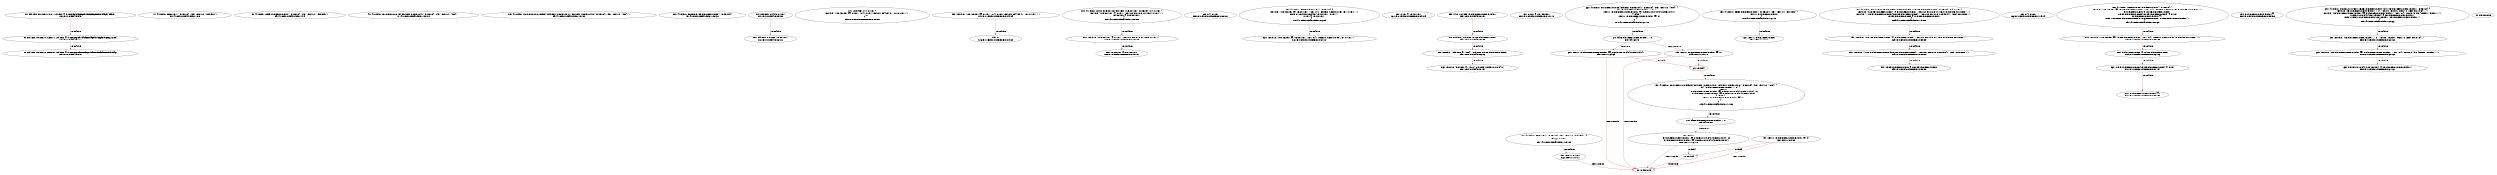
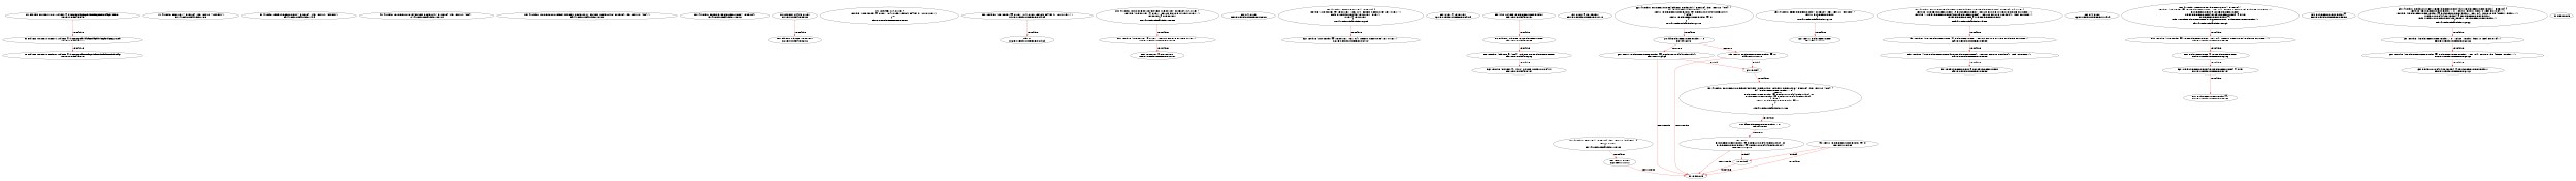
  digraph {
    fontname="DejaVu Sans Mono"
    node [fontname="DejaVu Sans Mono" type_label=expression_statement]
    edge [color=red controlflow_type=next_line edge_type=CFG_edge fontname="DejaVu Sans Mono"]
    n1 [label="2_ address constant ProxyAddress = 0x1234567896326230a28ee368825D11fE6571Be4a;\n13-new_variable-3-3" type_label=new_variable]
    n2 [label="3_ address constant TreasuryAddress = 0x12345678979f29eBc99E00bdc5693ddEa564cA80;\n18-new_variable-4-4" type_label=new_variable]
    n3 [label="4_ address constant RegistryAddress = 0x12345678982cB986Dd291B50239295E3Cb10Cdf6;\n23-new_variable-5-5" type_label=new_variable]
    n4 [label="7_ function getOwner() external view returns (address);\n31-function_definition-8-8" method="getOwner()" type_label=function_definition]
    n5 [label="8_ function getExchangeContract() external view returns (address);\n39-function_definition-9-9" method="getExchangeContract()" type_label=function_definition]
    n6 [label="9_ function contractApproved(address traderAddr) external view returns (bool);\n47-function_definition-10-10" method="contractApproved(address traderAddr)" type_label=function_definition]
    n7 [label="10_ function contractApprovedBoth(address traderAddr1, address traderAddr2) external view returns (bool);\n59-function_definition-11-11" method="contractApprovedBoth(address traderAddr1,address traderAddr2)" type_label=function_definition]
    n8 [label="11_ function acceptNextExchangeContract() external;\n75-function_definition-12-12" method="acceptNextExchangeContract()" type_label=function_definition]
    n9 [label="14_ address public owner;\n81-new_variable-15-15" type_label=new_variable]
    n10 [label="15_ address private nextOwner;\n86-new_variable-16-16" type_label=new_variable]
    n11 [label="17_ modifier onlyOwner {\n        require (msg.sender == owner, \"onlyOwner methods called by non-owner.\");\n        _;\n    }\n101-expression_statement-18-21"]
    n12 [label="18_ require (msg.sender == owner, \"onlyOwner methods called by non-owner.\");\n104-expression_statement-19-19"]
    n13 [label="19_ _;\n116-expression_statement-20-20"]
    n14 [label="21_ function approveNextOwner(address _nextOwner) external onlyOwner {\n        require (_nextOwner != owner, \"Cannot approve current owner.\");\n        nextOwner = _nextOwner;\n    }\n118-function_definition-22-25" method="approveNextOwner(address _nextOwner)" type_label=function_definition]
    n15 [label="22_ require (_nextOwner != owner, \"Cannot approve current owner.\");\n128-expression_statement-23-23" method="approveNextOwner(address _nextOwner)"]
    n16 [label="23_ nextOwner = _nextOwner;\n138-expression_statement-24-24" method="approveNextOwner(address _nextOwner)"]
    n17 [label="21_ onlyOwner\n125-expression_statement-22-22" method="approveNextOwner(address _nextOwner)"]
    n18 [label="25_ function acceptNextOwner() external {\n        require (msg.sender == nextOwner, \"Can only accept preapproved new owner.\");\n        emit OwnershipTransfer(nextOwner, owner);\n        owner = nextOwner;\n    }\n142-function_definition-26-30" method="acceptNextOwner()" type_label=function_definition]
    n19 [label="26_ require (msg.sender == nextOwner, \"Can only accept preapproved new owner.\");\n146-expression_statement-27-27" method="acceptNextOwner()"]
    n20 [label="28_ owner = nextOwner;\n164-expression_statement-29-29" method="acceptNextOwner()"]
    n21 [label="33_ uint private exchangeContractVersion;\n185-new_variable-34-34" type_label=new_variable]
    n22 [label="34_ address private nextExchangeContract;\n190-new_variable-35-35" type_label=new_variable]
    n23 [label="35_ mapping (address => bool) private prevExchangeContracts;\n195-new_variable-36-36" type_label=new_variable]
    n24 [label="36_ mapping (address => uint) private traderApprovals;\n202-new_variable-37-37" type_label=new_variable]
    n25 [label="40_ owner = msg.sender;\n231-expression_statement-41-41"]
    n26 [label="42_ function getOwner() external view returns (address) {\n        return owner;\n    }\n237-function_definition-43-45" method="getOwner()" type_label=function_definition]
    n27 [label="43_ return owner;\n246-return-44-44" method="getOwner()" type_label=return]
    n28 [label="0_ exit_node" type_label=exit]
    n29 [label="45_ function getExchangeContract() external view returns (address) {\n        return exchangeContract;\n    }\n248-function_definition-46-48" method="getExchangeContract()" type_label=function_definition]
    n30 [label="46_ return exchangeContract;\n257-return-47-47" method="getExchangeContract()" type_label=return]
    n31 [label="48_ function approveNextExchangeContract(address _nextExchangeContract) external onlyOwner {\n        require (_nextExchangeContract != exchangeContract, \"Cannot approve current exchange contract.\");\n        require (!prevExchangeContracts[_nextExchangeContract], \"Cannot approve previously used contract.\");\n        nextExchangeContract = _nextExchangeContract;\n    }\n259-function_definition-49-53" method="approveNextExchangeContract(address _nextExchangeContract)" type_label=function_definition]
    n32 [label="49_ require (_nextExchangeContract != exchangeContract, \"Cannot approve current exchange contract.\");\n269-expression_statement-50-50" method="approveNextExchangeContract(address _nextExchangeContract)"]
    n33 [label="50_ require (!prevExchangeContracts[_nextExchangeContract], \"Cannot approve previously used contract.\");\n279-expression_statement-51-51" method="approveNextExchangeContract(address _nextExchangeContract)"]
    n34 [label="48_ onlyOwner\n266-expression_statement-49-49" method="approveNextExchangeContract(address _nextExchangeContract)"]
    n35 [label="51_ nextExchangeContract = _nextExchangeContract;\n290-expression_statement-52-52" method="approveNextExchangeContract(address _nextExchangeContract)"]
    n36 [label="53_ function acceptNextExchangeContract() external {\n        require (msg.sender == nextExchangeContract, \"Can only accept preapproved exchange contract.\");\n        exchangeContract = nextExchangeContract;\n        prevExchangeContracts[nextExchangeContract] = true;\n        exchangeContractVersion++;\n        emit UpgradeExchangeContract(exchangeContract, exchangeContractVersion);\n    }\n294-function_definition-54-60" method="acceptNextExchangeContract()" type_label=function_definition]
    n37 [label="54_ require (msg.sender == nextExchangeContract, \"Can only accept preapproved exchange contract.\");\n298-expression_statement-55-55" method="acceptNextExchangeContract()"]
    n38 [label="55_ exchangeContract = nextExchangeContract;\n310-expression_statement-56-56" method="acceptNextExchangeContract()"]
    n39 [label="56_ prevExchangeContracts[nextExchangeContract] = true;\n314-expression_statement-57-57" method="acceptNextExchangeContract()"]
    n40 [label="57_ exchangeContractVersion++;\n321-expression_statement-58-58" method="acceptNextExchangeContract()"]
    n41 [label="57_ exchangeContractVersion++\n322-expression_statement-58-58" method="acceptNextExchangeContract()"]
    n42 [label="60_ function traderApproveCurrentExchangeContract(uint _exchangeContractVersion) external {\n        require (_exchangeContractVersion > 1, \"First version doesn't need approval.\");\n        require (_exchangeContractVersion == exchangeContractVersion, \"Can only approve the latest version.\");\n        traderApprovals[msg.sender] = _exchangeContractVersion;\n        emit TraderApproveContract(msg.sender, _exchangeContractVersion);\n    }\n330-function_definition-61-66" method="traderApproveCurrentExchangeContract(uint _exchangeContractVersion)" type_label=function_definition]
    n43 [label="61_ require (_exchangeContractVersion > 1, \"First version doesn't need approval.\");\n338-expression_statement-62-62" method="traderApproveCurrentExchangeContract(uint _exchangeContractVersion)"]
    n44 [label="62_ require (_exchangeContractVersion == exchangeContractVersion, \"Can only approve the latest version.\");\n348-expression_statement-63-63" method="traderApproveCurrentExchangeContract(uint _exchangeContractVersion)"]
    n45 [label="63_ traderApprovals[msg.sender] = _exchangeContractVersion;\n358-expression_statement-64-64" method="traderApproveCurrentExchangeContract(uint _exchangeContractVersion)"]
    n46 [label="66_ function contractApproved(address traderAddr) external view returns (bool) {\n        if (exchangeContractVersion > 1) {\n            return exchangeContractVersion == traderApprovals[traderAddr];\n        } else {\n            return exchangeContractVersion == 1;\n        }\n    }\n374-function_definition-67-73" method="contractApproved(address traderAddr)" type_label=function_definition]
    n47 [label="67_ if_exchangeContractVersion > 1\n387-if-68-72" method="contractApproved(address traderAddr)" type_label=if]
    n48 [label="68_ return exchangeContractVersion == traderApprovals[traderAddr];\n392-return-69-69" method="contractApproved(address traderAddr)" type_label=return]
    n49 [label="70_ return exchangeContractVersion == 1;\n399-return-71-71" method="contractApproved(address traderAddr)" type_label=return]
    n50 [label="67_ end_if" method="contractApproved(address traderAddr)" type_label=end_if]
    n51 [label="73_ function contractApprovedBoth(address traderAddr1, address traderAddr2) external view returns (bool) {\n        if (exchangeContractVersion > 1) {\n            return\n              exchangeContractVersion == traderApprovals[traderAddr1] &&\n              exchangeContractVersion == traderApprovals[traderAddr2];\n        } else {\n            return exchangeContractVersion == 1;\n        }\n    }\n403-function_definition-74-82" method="contractApprovedBoth(address traderAddr1,address traderAddr2)" type_label=function_definition]
    n52 [label="74_ if_exchangeContractVersion > 1\n420-if-75-81" method="contractApprovedBoth(address traderAddr1,address traderAddr2)" type_label=if]
    n53 [label="75_ return\n              exchangeContractVersion == traderApprovals[traderAddr1] &&\n              exchangeContractVersion == traderApprovals[traderAddr2];\n425-return-76-78" method="contractApprovedBoth(address traderAddr1,address traderAddr2)" type_label=return]
    n54 [label="74_ end_if" method="contractApprovedBoth(address traderAddr1,address traderAddr2)" type_label=end_if]
    n55 [label="79_ return exchangeContractVersion == 1;\n438-return-80-80" method="contractApprovedBoth(address traderAddr1,address traderAddr2)" type_label=return]
    n56 [label="0_ start_node" type_label=start]
    n1 -> n2 [label=next_line]
    n2 -> n3 [label=next_line]
    n9 -> n10 [label=next_line]
    n12 -> n13 [label=next_line]
    n14 -> n15 [label=next_line]
    n15 -> n16 [label=next_line]
    n18 -> n19 [label=next_line]
    n21 -> n22 [label=next_line]
    n22 -> n23 [label=next_line]
    n23 -> n24 [label=next_line]
    n26 -> n27 [label=next_line]
    n27 -> n28 [controlflow_type=return_exit label=return_exit]
    n29 -> n30 [label=next_line]
    n31 -> n32 [label=next_line]
    n32 -> n33 [label=next_line]
    n33 -> n35 [label=next_line]
    n36 -> n37 [label=next_line]
    n37 -> n38 [label=next_line]
    n38 -> n39 [label=next_line]
    n39 -> n40 [label=next_line]
    n42 -> n43 [label=next_line]
    n43 -> n44 [label=next_line]
    n44 -> n45 [label=next_line]
    n46 -> n47 [label=next_line]
    n47 -> n48 [controlflow_type=pos_next label=pos_next]
-   n47 -> n49 [controlflow_type=neg_next label=return_next]
+   n47 -> n49 [controlflow_type=neg_next label=neg_next]
    n48 -> n28 [controlflow_type=return_exit label=return_exit]
    n48 -> n50 [controlflow_type=end_if label=end_if]
    n49 -> n28 [controlflow_type=return_exit label=return_exit]
-   n49 -> n50 [controlflow_type=end_if label=next_line]
+   n49 -> n50 [controlflow_type=end_if label=end_if]
    n50 -> n51 [label=next_line]
    n51 -> n52 [label=next_line]
    n52 -> n53 [controlflow_type=pos_next label=pos_next]
    n53 -> n28 [controlflow_type=return_exit label=return_exit]
    n53 -> n54 [controlflow_type=end_if label=end_if]
    n54 -> n28 [label=line_line]
-   n55 -> n28 [controlflow_type=return_exit label=return_exit]
+   n55 -> n28 [controlflow_type=return_exit label=next_line]
    n55 -> n54 [controlflow_type=end_if label=end_if]
  }
